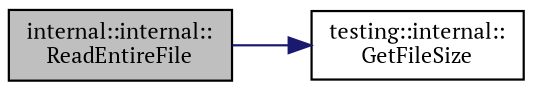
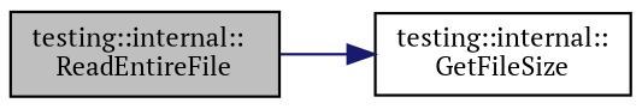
  digraph {
    rankdir=LR
    fontname="PT Serif"
    node [color=black fontname="PT Serif" fontsize=10 shape=record]
-   n1 [fillcolor=grey75 fontcolor=black height=0.2 label="internal::internal::\lReadEntireFile" style=filled width=0.4]
+   n1 [fillcolor=grey75 fontcolor=black height=0.2 label="testing::internal::\lReadEntireFile" style=filled width=0.4]
    n2 [height=0.2 label="testing::internal::\lGetFileSize" width=0.4]
    n1 -> n2 [color=midnightblue fontname="PT Serif" fontsize=10 labelfontname=Helvetica labelfontsize=10 style=solid]
  }
